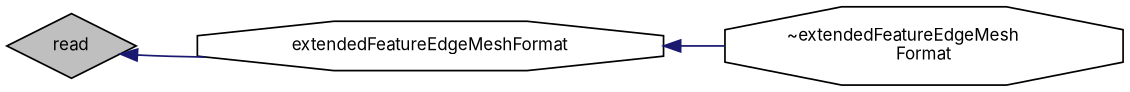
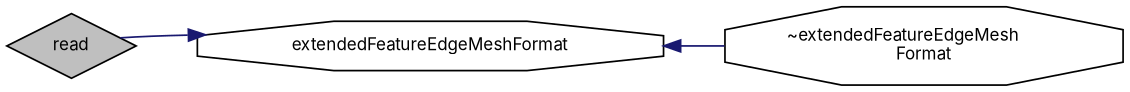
  digraph {
    fontname=Inter
    rankdir=LR
    node [color=black fontname=Inter fontsize=10 shape=octagon]
    edge [color=midnightblue dir=back fontname=Inter fontsize=10 labelfontname=FreeSans labelfontsize=10 style=solid]
    n1 [fillcolor=grey75 fontcolor=black height=0.2 label=read shape=diamond style=filled width=0.4]
    n2 [height=0.2 label=extendedFeatureEdgeMeshFormat width=0.4]
    n3 [height=0.2 label="~extendedFeatureEdgeMesh\lFormat" width=0.4]
-   n1 -> n2
+   n2 -> n1
    n2 -> n3
  }
